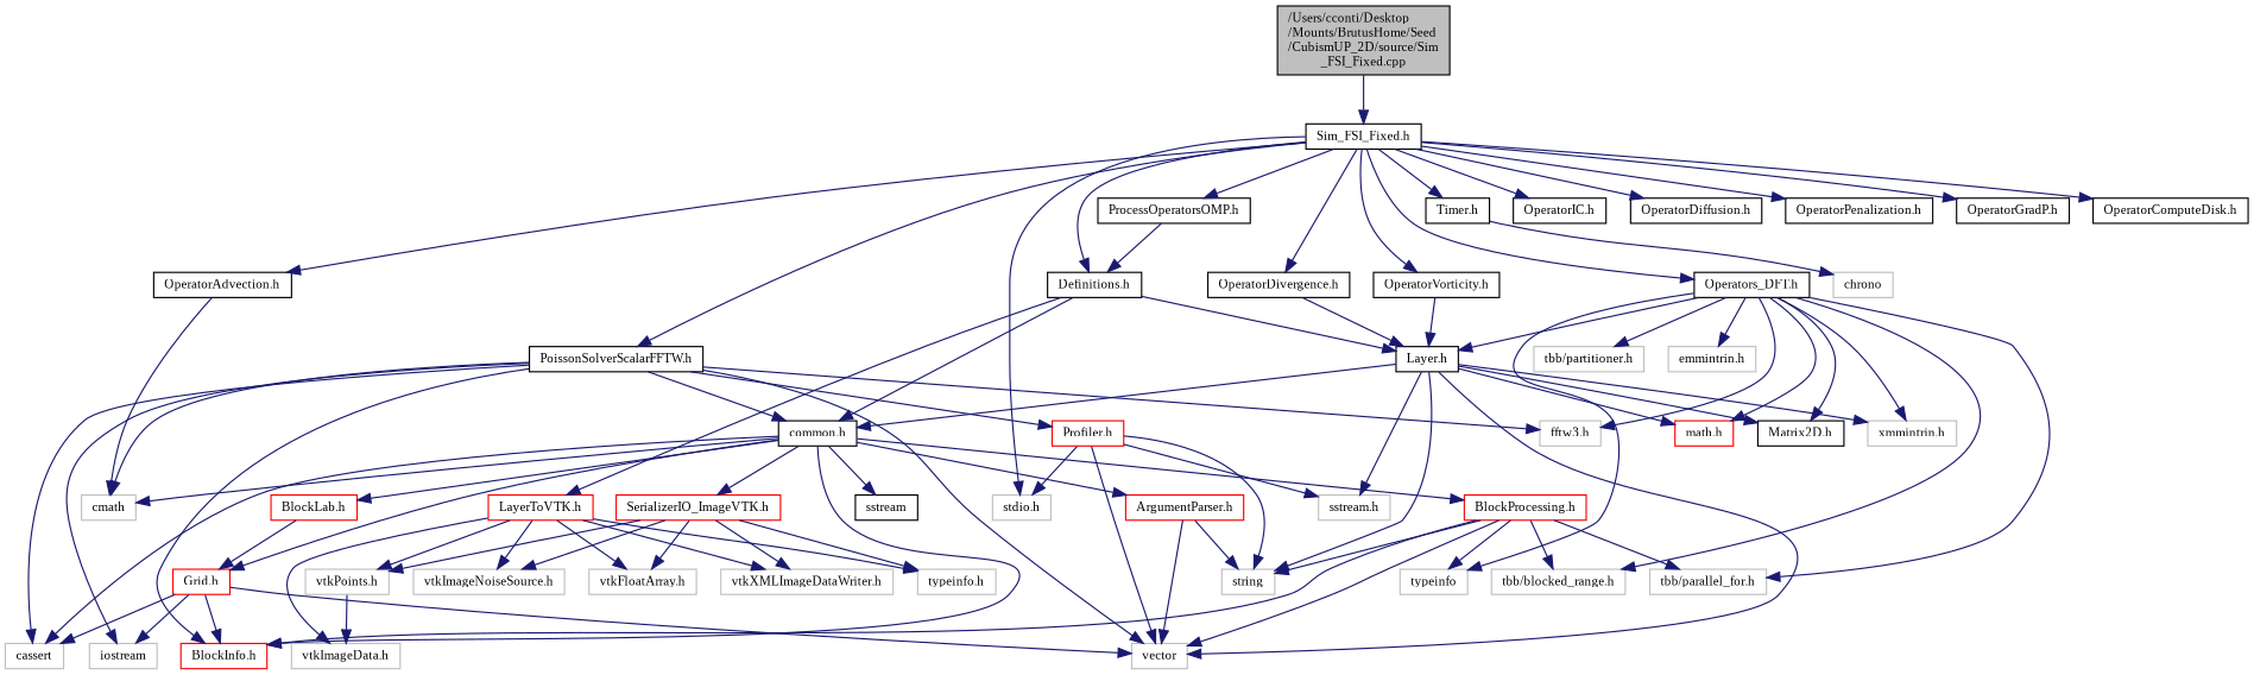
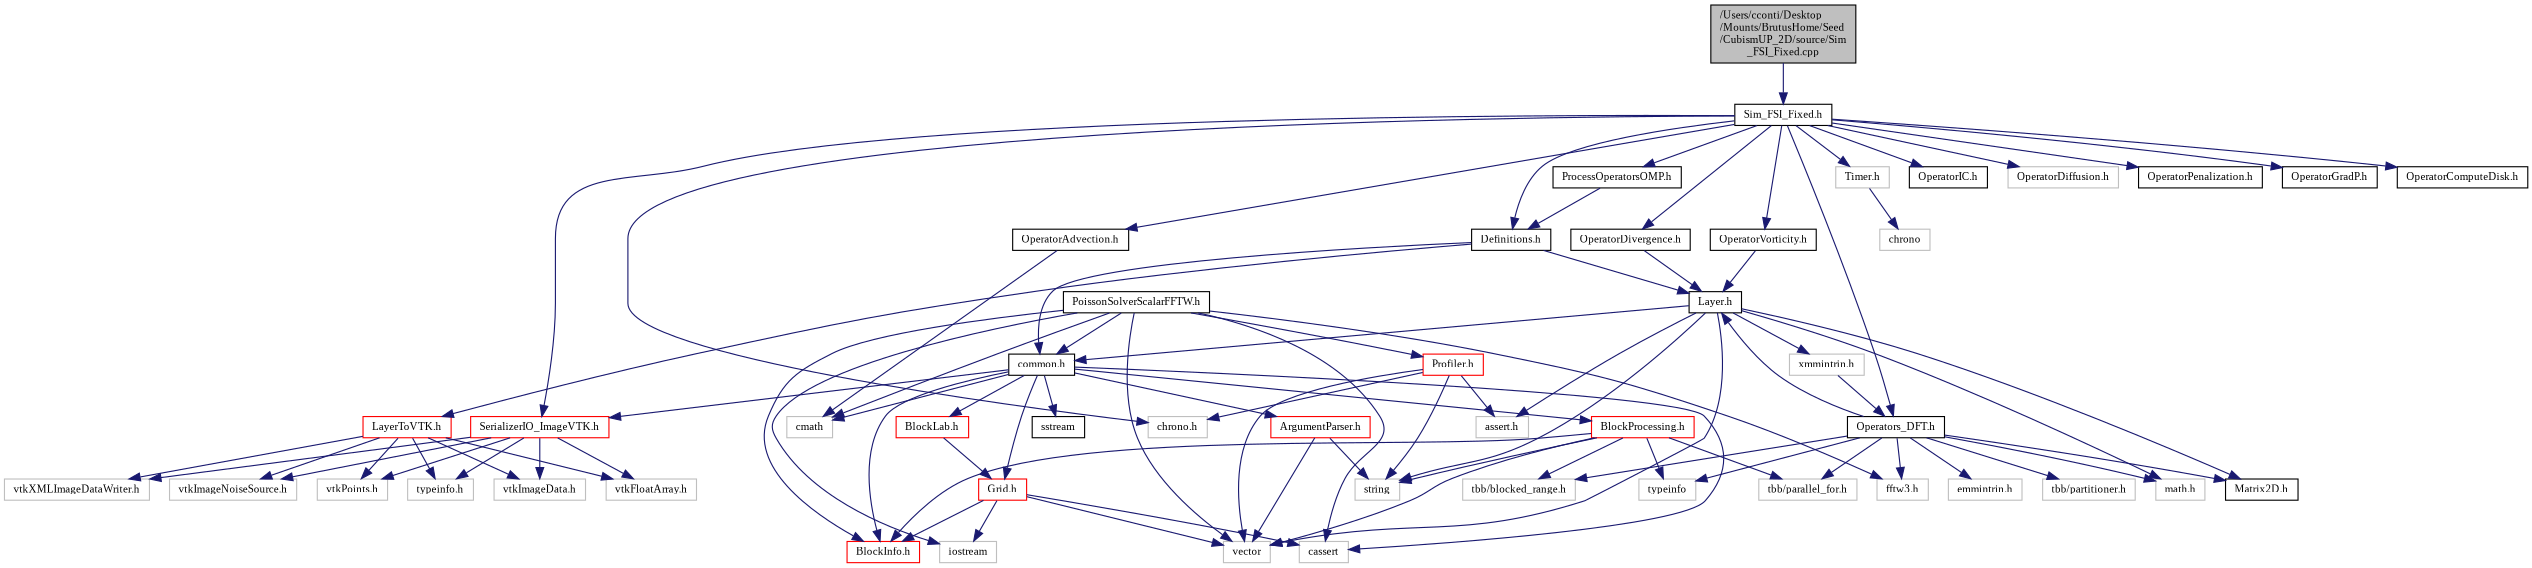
  digraph {
    fontname="Liberation Serif"
    node [color=grey75 fillcolor=white fontname="Liberation Serif" fontsize=10 shape=record style=filled]
    edge [color=midnightblue fontname="Liberation Serif" fontsize=10 labelfontname=Helvetica labelfontsize=10 style=solid]
    n1 [color=black fillcolor=grey75 fontcolor=black height=0.2 label="/Users/cconti/Desktop\l/Mounts/BrutusHome/Seed\l/CubismUP_2D/source/Sim\l_FSI_Fixed.cpp" width=0.4]
    n2 [color=black height=0.2 label="Sim_FSI_Fixed.h" width=0.4]
-   n3 [height=0.2 label="stdio.h" width=0.4]
+   n3 [height=0.2 label="chrono.h" width=0.4]
    n4 [color=black height=0.2 label="Definitions.h" width=0.4]
-   n5 [color=black height=0.2 label="Timer.h" width=0.4]
+   n5 [height=0.2 label="Timer.h" width=0.4]
    n6 [color=black height=0.2 label="ProcessOperatorsOMP.h" width=0.4]
    n7 [color=black height=0.2 label="OperatorIC.h" width=0.4]
    n8 [color=black height=0.2 label="OperatorAdvection.h" width=0.4]
-   n9 [color=black height=0.2 label="OperatorDiffusion.h" width=0.4]
+   n9 [height=0.2 label="OperatorDiffusion.h" width=0.4]
    n10 [color=black height=0.2 label="OperatorPenalization.h" width=0.4]
    n11 [color=black height=0.2 label="OperatorDivergence.h" width=0.4]
    n12 [color=black height=0.2 label="OperatorVorticity.h" width=0.4]
    n13 [color=black height=0.2 label="Operators_DFT.h" width=0.4]
    n14 [color=black height=0.2 label="PoissonSolverScalarFFTW.h" width=0.4]
    n15 [color=black height=0.2 label="OperatorGradP.h" width=0.4]
    n16 [color=black height=0.2 label="OperatorComputeDisk.h" width=0.4]
    n17 [color=black height=0.2 label="common.h" width=0.4]
    n18 [color=black height=0.2 label="Layer.h" width=0.4]
    n19 [color=red height=0.2 label="LayerToVTK.h" width=0.4]
    n20 [height=0.2 label=chrono width=0.4]
    n21 [height=0.2 label=cmath width=0.4]
    n22 [height=0.2 label=typeinfo width=0.4]
    n23 [height=0.2 label="tbb/blocked_range.h" width=0.4]
    n24 [height=0.2 label="tbb/parallel_for.h" width=0.4]
-   n25 [color=red height=0.2 label="math.h" width=0.4]
+   n25 [height=0.2 label="math.h" width=0.4]
    n26 [color=black height=0.2 label="Matrix2D.h" width=0.4]
    n27 [height=0.2 label="xmmintrin.h" width=0.4]
    n28 [height=0.2 label="tbb/partitioner.h" width=0.4]
    n29 [height=0.2 label="emmintrin.h" width=0.4]
    n30 [height=0.2 label="fftw3.h" width=0.4]
    n31 [height=0.2 label=cassert width=0.4]
    n32 [color=red height=0.2 label="BlockInfo.h" width=0.4]
    n33 [height=0.2 label=vector width=0.4]
    n34 [height=0.2 label=iostream width=0.4]
    n35 [color=red height=0.2 label="Profiler.h" width=0.4]
    n36 [color=black height=0.2 label=sstream width=0.4]
    n37 [color=red height=0.2 label="ArgumentParser.h" width=0.4]
    n38 [color=red height=0.2 label="Grid.h" width=0.4]
    n39 [color=red height=0.2 label="SerializerIO_ImageVTK.h" width=0.4]
    n40 [color=red height=0.2 label="BlockProcessing.h" width=0.4]
    n41 [color=red height=0.2 label="BlockLab.h" width=0.4]
    n42 [height=0.2 label=string width=0.4]
-   n43 [height=0.2 label="sstream.h" width=0.4]
+   n43 [height=0.2 label="assert.h" width=0.4]
    n44 [height=0.2 label="vtkPoints.h" width=0.4]
    n45 [height=0.2 label="typeinfo.h" width=0.4]
    n46 [height=0.2 label="vtkImageData.h" width=0.4]
    n47 [height=0.2 label="vtkImageNoiseSource.h" width=0.4]
    n48 [height=0.2 label="vtkFloatArray.h" width=0.4]
    n49 [height=0.2 label="vtkXMLImageDataWriter.h" width=0.4]
    n1 -> n2
    n2 -> n3
    n2 -> n4
    n2 -> n5
    n2 -> n6
    n2 -> n7
    n2 -> n8
    n2 -> n9
    n2 -> n10
    n2 -> n11
    n2 -> n12
    n2 -> n13
-   n2 -> n14
+   n2 -> n39
    n2 -> n15
    n2 -> n16
    n4 -> n17
    n4 -> n18
    n4 -> n19
    n5 -> n20
    n6 -> n4
    n8 -> n21
    n11 -> n18
    n12 -> n18
    n13 -> n18
    n13 -> n22
    n13 -> n23
    n13 -> n24
    n13 -> n25
    n13 -> n26
-   n13 -> n27
+   n27 -> n13
    n13 -> n28
    n13 -> n29
    n13 -> n30
    n14 -> n17
    n14 -> n21
    n14 -> n30
    n14 -> n31
    n14 -> n32
    n14 -> n33
    n14 -> n34
    n14 -> n35
    n17 -> n21
    n17 -> n31
    n17 -> n32
    n17 -> n36
    n17 -> n37
    n17 -> n38
    n17 -> n39
    n17 -> n40
    n17 -> n41
    n18 -> n17
    n18 -> n25
    n18 -> n26
    n18 -> n27
    n18 -> n33
    n18 -> n42
    n18 -> n43
    n19 -> n44
    n19 -> n45
    n19 -> n46
    n19 -> n47
    n19 -> n48
    n19 -> n49
    n35 -> n3
    n35 -> n33
    n35 -> n42
    n35 -> n43
    n37 -> n33
    n37 -> n42
    n38 -> n31
    n38 -> n32
    n38 -> n33
    n38 -> n34
    n39 -> n44
    n39 -> n45
-   n44 -> n46
+   n39 -> n46
    n39 -> n47
    n39 -> n48
    n39 -> n49
    n40 -> n22
    n40 -> n23
    n40 -> n24
    n40 -> n32
    n40 -> n33
    n40 -> n42
    n41 -> n38
  }
